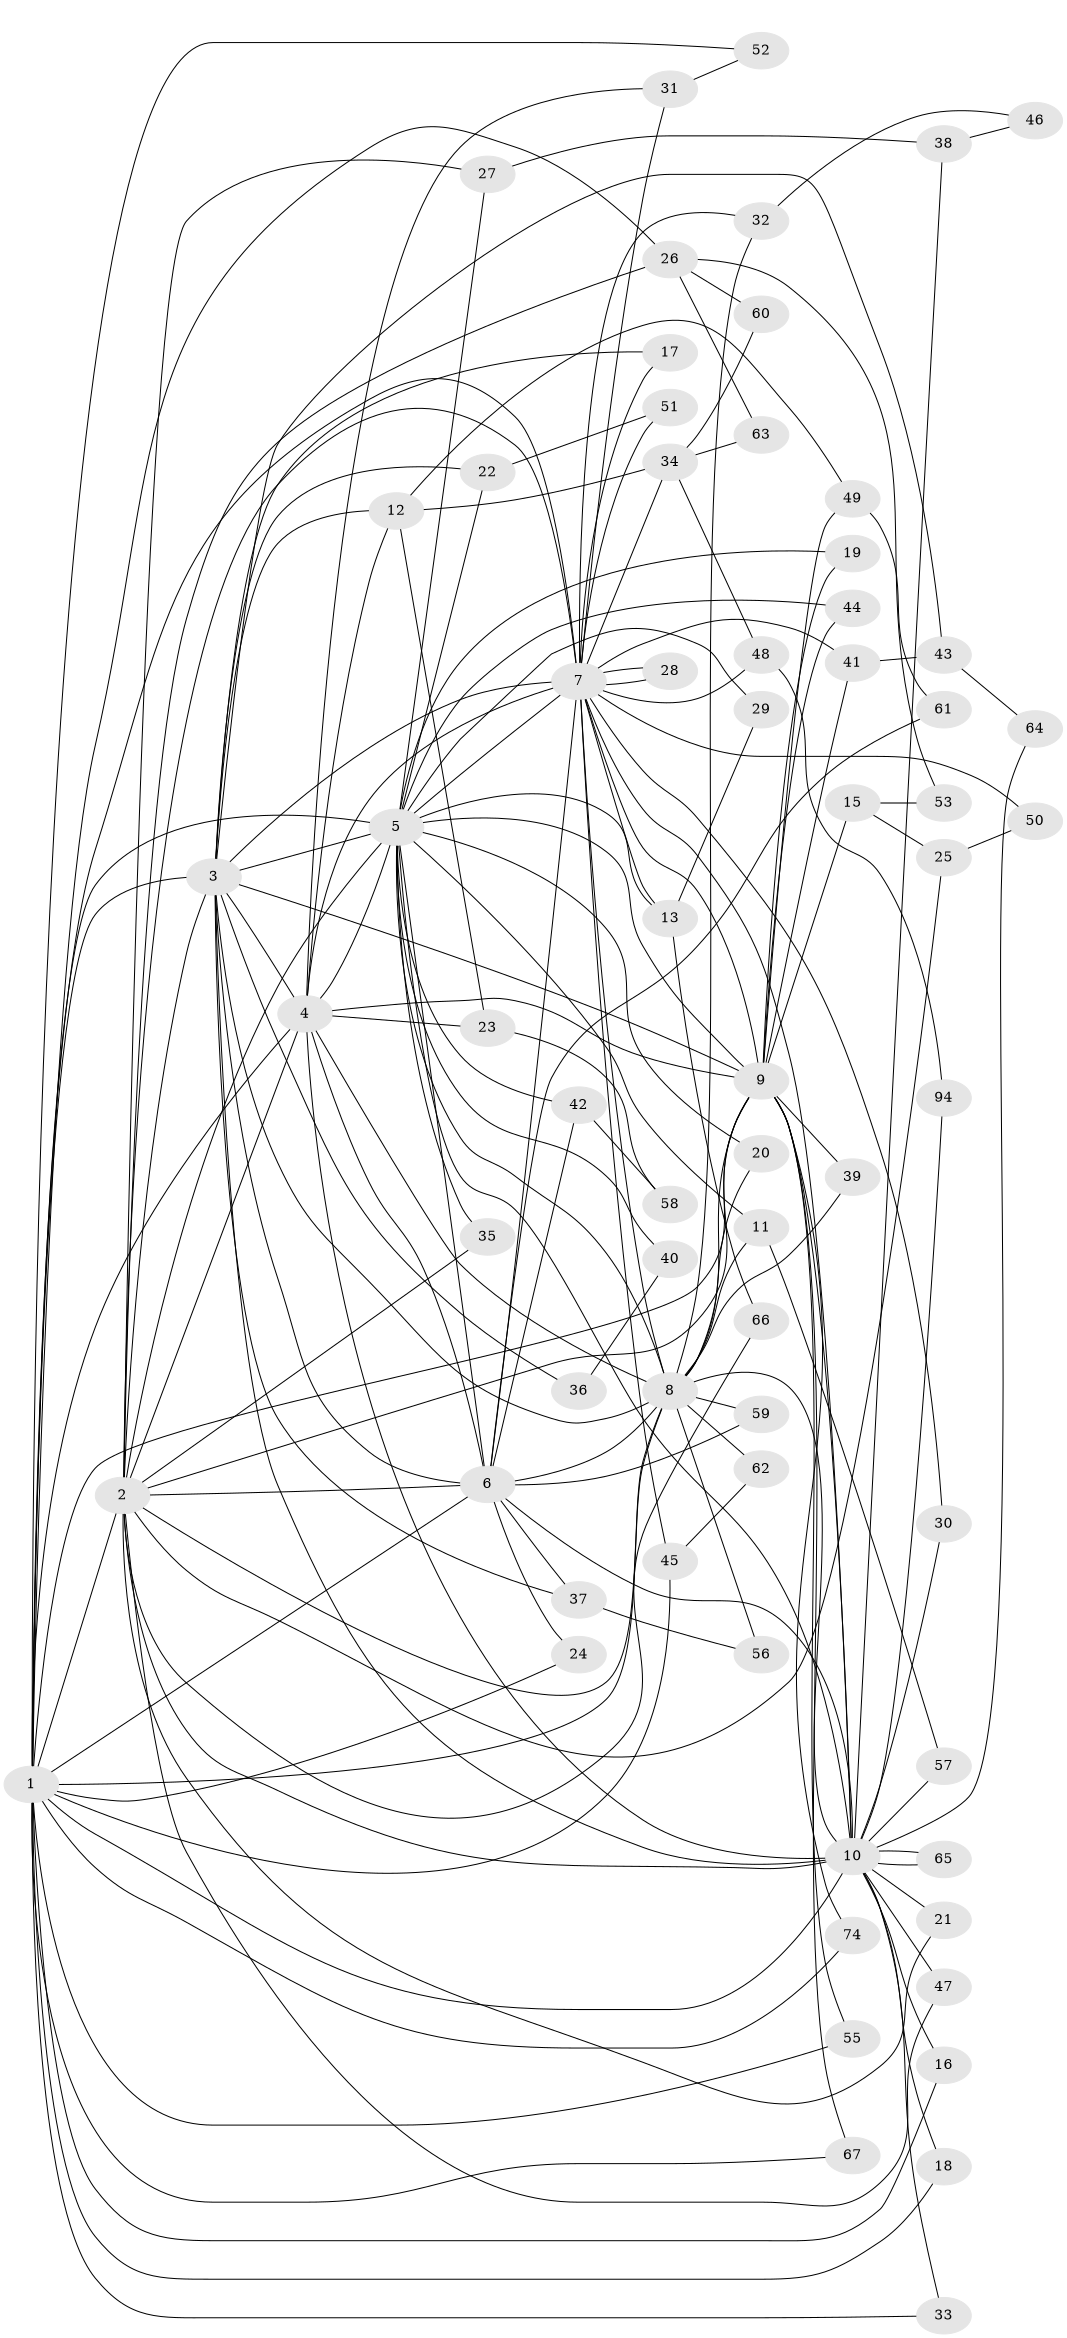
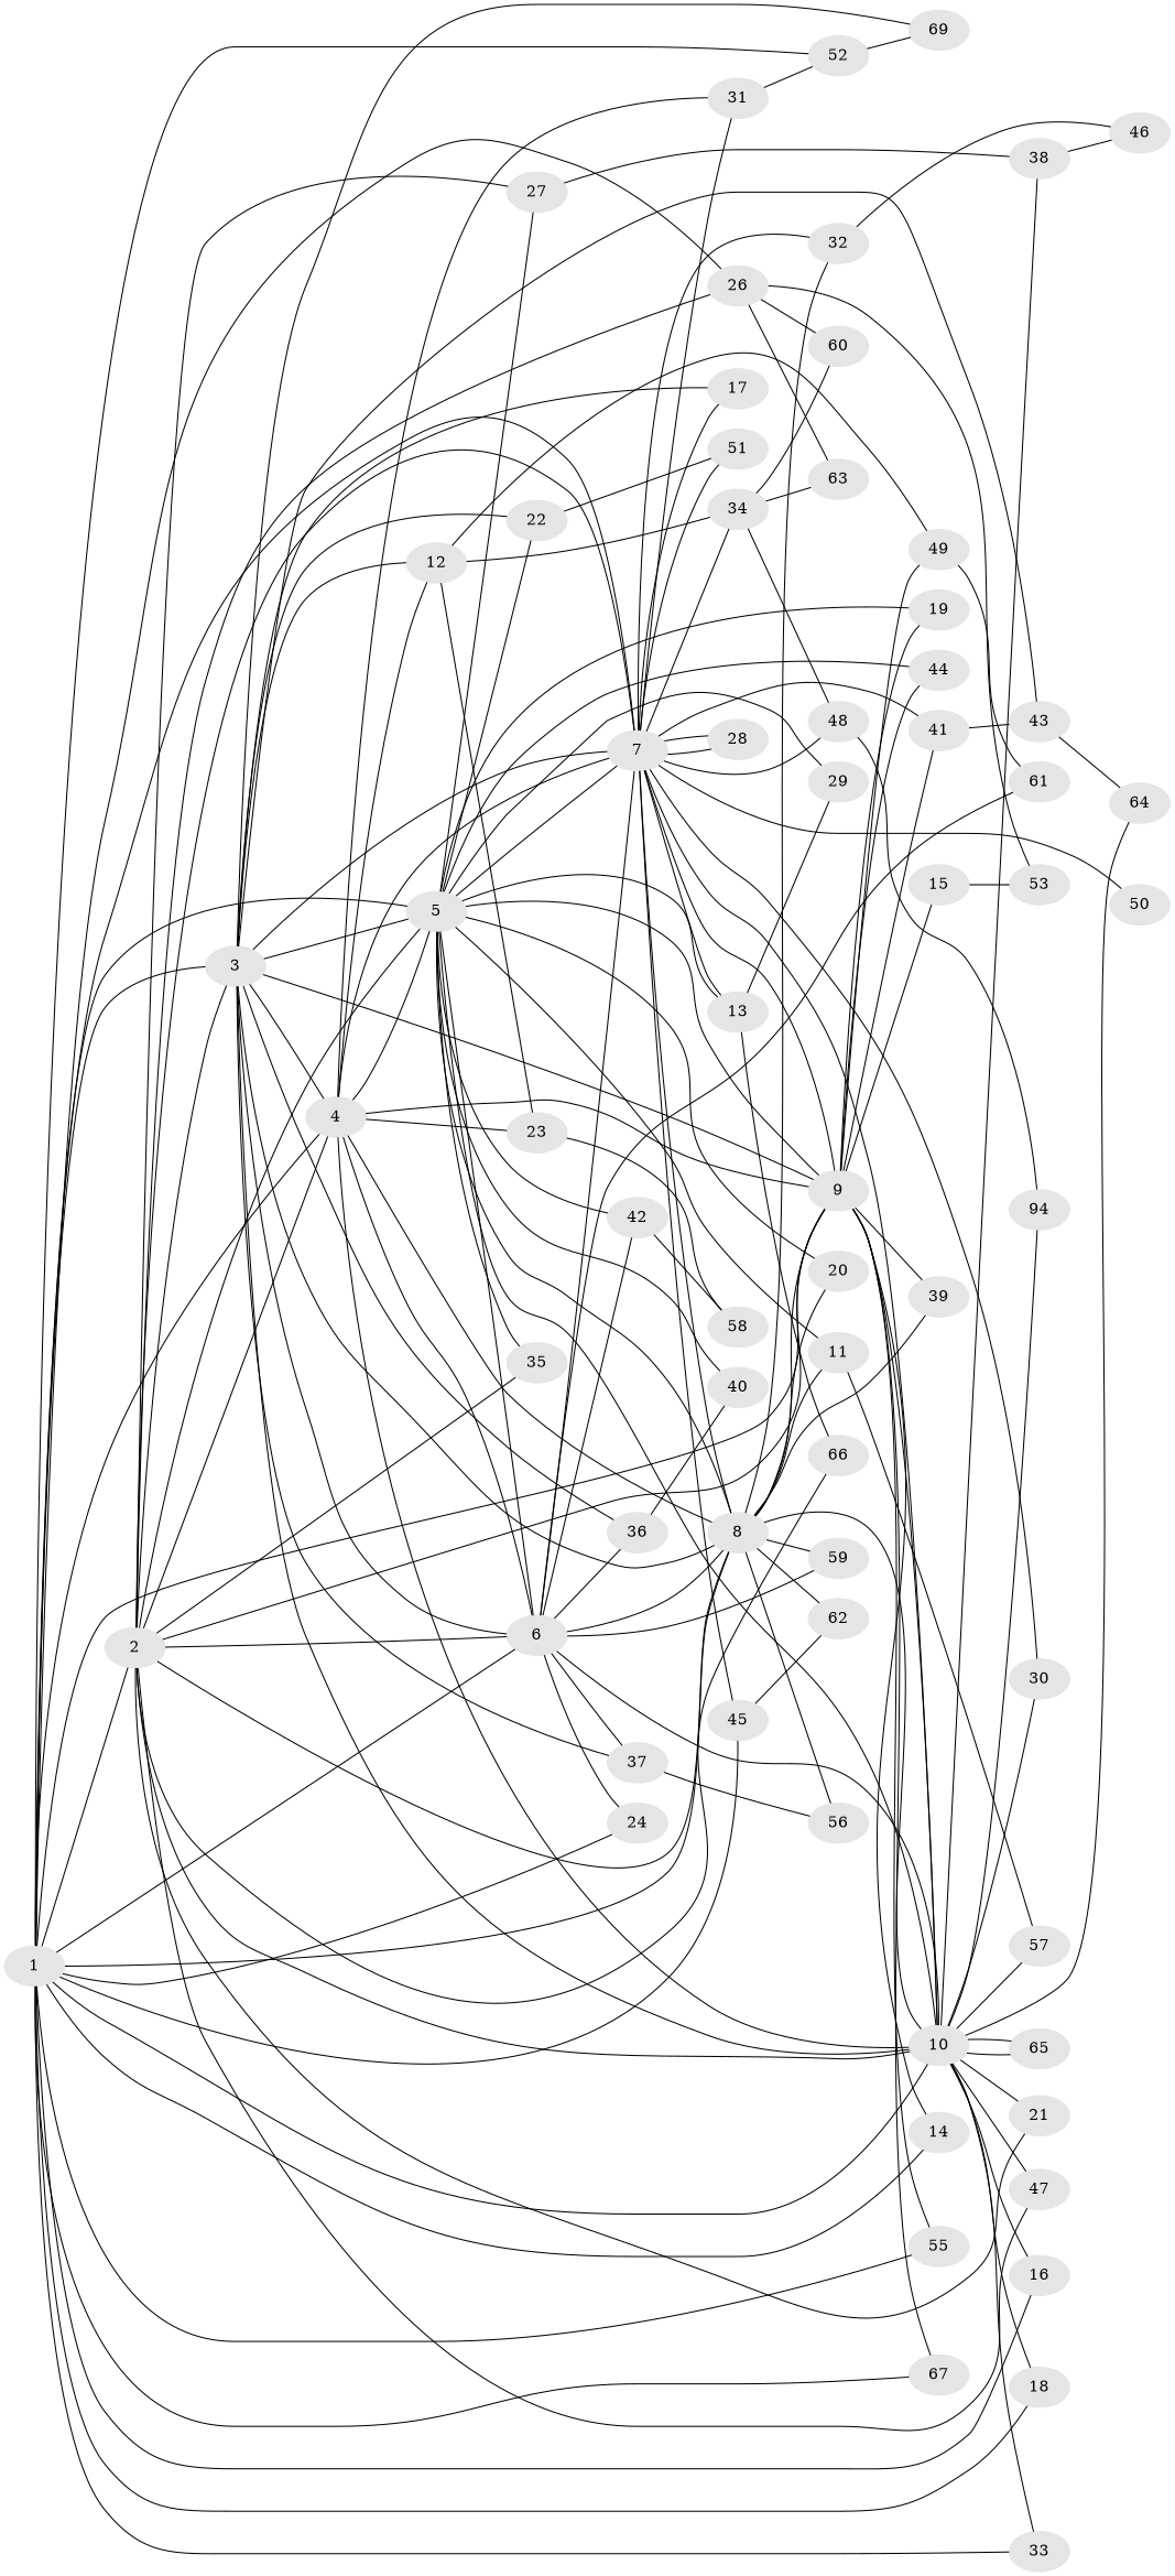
  graph {
    rankdir=LR
    node [color=gray90 style=filled]
    1
    2
    3
    4
    5
    6
    7
    8
    9
    10
-   14 [label=74]
+   14
    16
    18
    24
    26
    33
    45
    52
    55
    67
    21
-   25
    27
    35
    47
    66
    12
    17
    22
    36
    37
    43
+   69
    23
    31
    11
    13
    19
    20
    29
    40
    42
    44
    59
    61
    28
    30
    32
    34
    41
    48
    50
    51
    39
    56
    62
    15
    49
    38
    n60 [label=94]
    57
    64
    65
    53
    60
    63
    58
    46
    1 -- 2
    1 -- 3
    1 -- 4
    1 -- 5
    1 -- 6
    1 -- 7
    1 -- 8
    1 -- 9
    1 -- 10
    1 -- 14
    1 -- 16
    1 -- 18
    1 -- 24
    1 -- 26
    1 -- 33
    1 -- 45
    1 -- 52
    1 -- 55
    1 -- 67
    2 -- 3
    2 -- 4
    2 -- 5
    2 -- 6
    2 -- 7
    2 -- 8
    2 -- 9
    2 -- 10
    2 -- 26
    2 -- 21
-   2 -- 25
    2 -- 27
    2 -- 35
    2 -- 47
    2 -- 66
    3 -- 4
    3 -- 5
    3 -- 6
    3 -- 7
    3 -- 8
    3 -- 9
    3 -- 10
    3 -- 12
    3 -- 17
    3 -- 22
    3 -- 36
    3 -- 37
    3 -- 43
+   3 -- 69
    4 -- 5
    4 -- 6
    4 -- 7
    4 -- 8
    4 -- 9
    4 -- 10
    4 -- 12
    4 -- 23
    4 -- 31
    5 -- 6
    5 -- 7
    5 -- 8
    5 -- 9
    5 -- 10
    5 -- 27
    5 -- 35
    5 -- 22
    5 -- 11
    5 -- 13
    5 -- 19
    5 -- 20
    5 -- 29
    5 -- 40
    5 -- 42
    5 -- 44
    6 -- 7
    6 -- 8
    6 -- 10
    6 -- 24
+   6 -- 36
    6 -- 37
    6 -- 42
    6 -- 59
    6 -- 61
    7 -- 8
    7 -- 9
    7 -- 10
    7 -- 45
    7 -- 17
    7 -- 31
    7 -- 13
    7 -- 28
    7 -- 28
    7 -- 30
    7 -- 32
    7 -- 34
    7 -- 41
    7 -- 48
    7 -- 50
    7 -- 51
    8 -- 9
    8 -- 10
    8 -- 11
    8 -- 20
    8 -- 59
    8 -- 32
    8 -- 39
    8 -- 56
    8 -- 62
    9 -- 10
    9 -- 14
    9 -- 55
    9 -- 67
    9 -- 19
    9 -- 44
    9 -- 41
    9 -- 39
    9 -- 15
    9 -- 49
    10 -- 16
    10 -- 18
    10 -- 33
    10 -- 21
    10 -- 47
    10 -- 30
    10 -- 38
    10 -- n60
    10 -- 57
    10 -- 64
    10 -- 65
    10 -- 65
    26 -- 53
    26 -- 60
    26 -- 63
    45 -- 62
-   25 -- 50
+   52 -- 69
    27 -- 38
    12 -- 23
    12 -- 34
    12 -- 49
    22 -- 51
    36 -- 40
    37 -- 56
    43 -- 64
    23 -- 58
    31 -- 52
    11 -- 57
    13 -- 66
    13 -- 29
    42 -- 58
    32 -- 46
    34 -- 48
    34 -- 60
    34 -- 63
    41 -- 43
    48 -- n60
-   15 -- 25
    15 -- 53
    49 -- 61
    38 -- 46
  }
